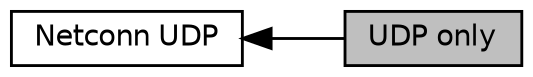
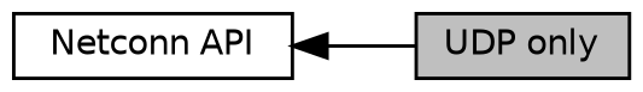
  digraph {
    rankdir=LR
    node [color=black fontname=Helvetica fontsize=10 shape=box style=filled]
-   n1 [fillcolor=white height=0.2 label="Netconn UDP" width=0.4]
+   n1 [fillcolor=white height=0.2 label="Netconn API" width=0.4]
    n2 [fillcolor=grey75 fontcolor=black height=0.2 label="UDP only" width=0.4]
    n1 -> n2 [dir=back fontname=Helvetica fontsize=10 labelfontname=Helvetica labelfontsize=10 shape=plaintext style=solid]
  }
